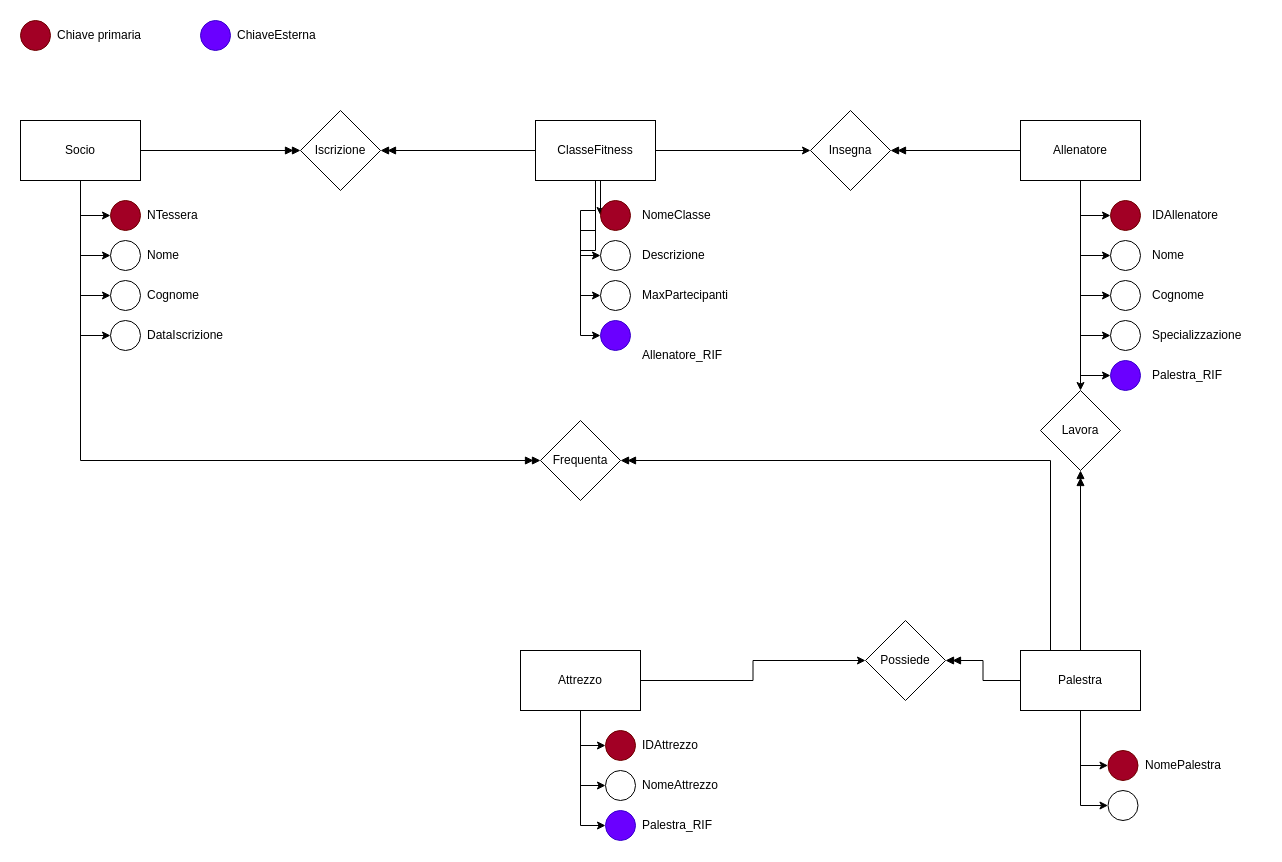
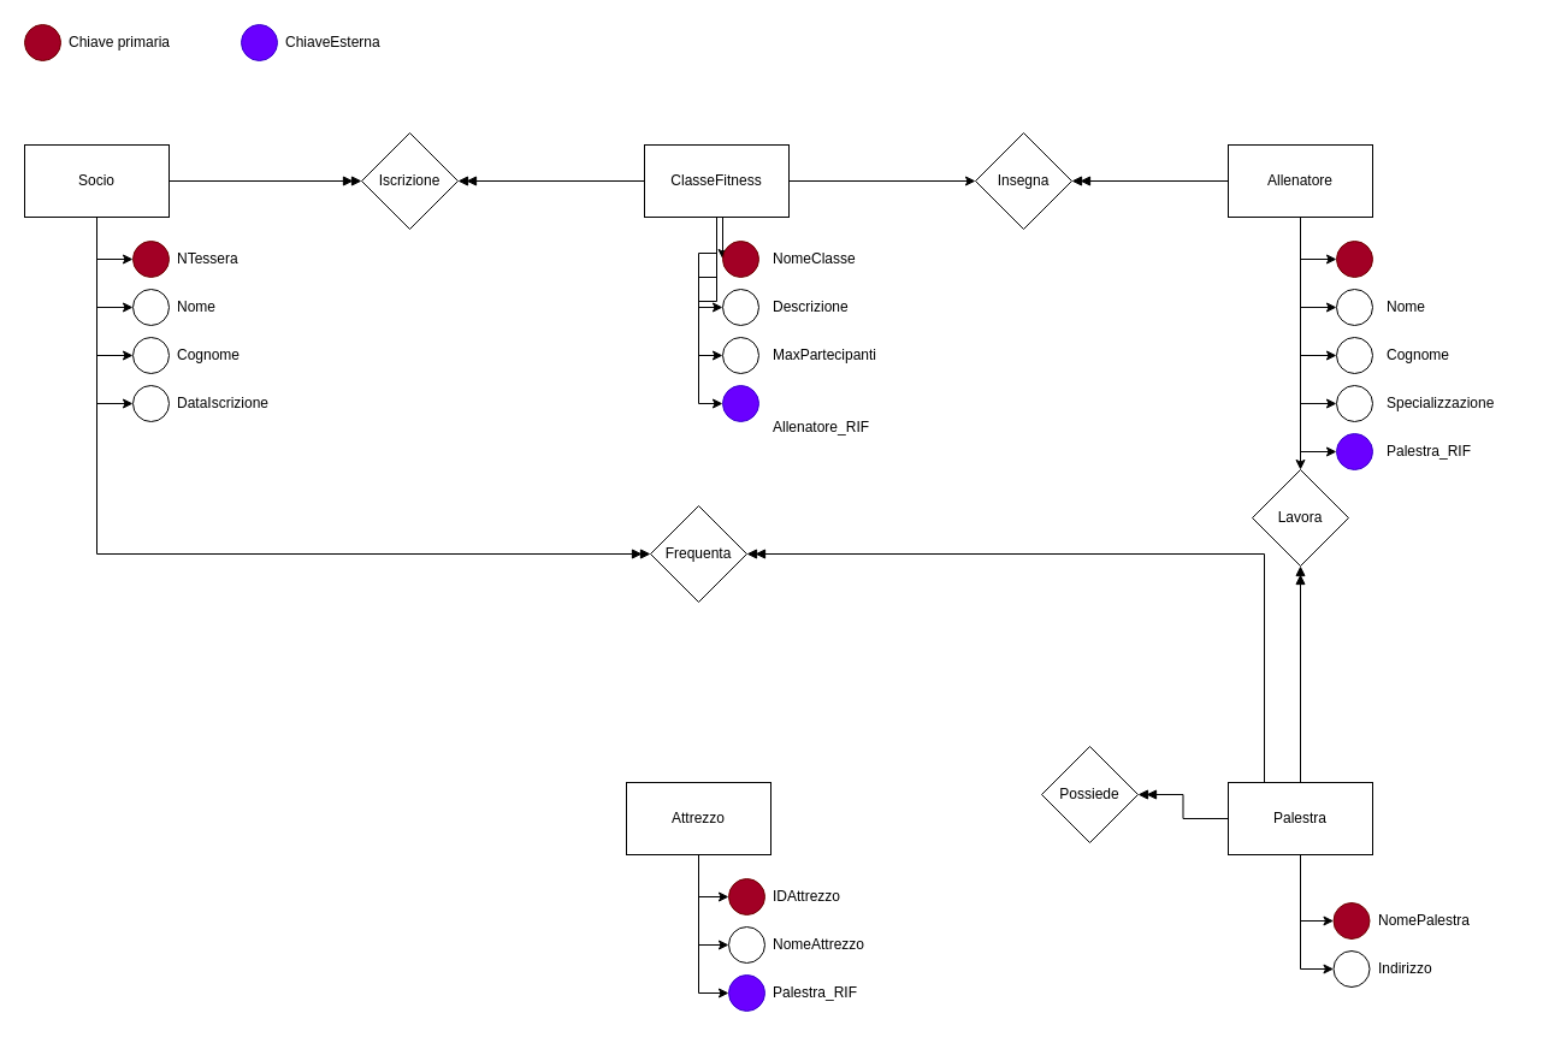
  <mxCell id="0" value="" />
  <mxCell id="1" parent="0" />
  <mxCell id="2" style="edgeStyle=orthogonalEdgeStyle;rounded=0;orthogonalLoop=1;jettySize=auto;html=1;exitX=0.5;exitY=1;exitDx=0;exitDy=0;entryX=0;entryY=0.5;entryDx=0;entryDy=0;" parent="1" source="7" target="8" edge="1"><mxGeometry relative="1" as="geometry" /></mxCell>
  <mxCell id="3" style="edgeStyle=orthogonalEdgeStyle;rounded=0;orthogonalLoop=1;jettySize=auto;html=1;exitX=1;exitY=0.5;exitDx=0;exitDy=0;entryX=0;entryY=0.5;entryDx=0;entryDy=0;endArrow=doubleBlock;endFill=1;" parent="1" source="7" target="69" edge="1"><mxGeometry relative="1" as="geometry"><mxPoint x="280" y="150" as="targetPoint" /></mxGeometry></mxCell>
  <mxCell id="4" style="edgeStyle=orthogonalEdgeStyle;rounded=0;orthogonalLoop=1;jettySize=auto;html=1;entryX=0;entryY=0.5;entryDx=0;entryDy=0;" parent="1" source="7" target="14" edge="1"><mxGeometry relative="1" as="geometry" /></mxCell>
  <mxCell id="5" style="edgeStyle=orthogonalEdgeStyle;rounded=0;orthogonalLoop=1;jettySize=auto;html=1;entryX=0;entryY=0.5;entryDx=0;entryDy=0;" parent="1" source="7" target="10" edge="1"><mxGeometry relative="1" as="geometry" /></mxCell>
  <mxCell id="6" style="edgeStyle=orthogonalEdgeStyle;rounded=0;orthogonalLoop=1;jettySize=auto;html=1;entryX=0;entryY=0.5;entryDx=0;entryDy=0;" parent="1" source="7" target="12" edge="1"><mxGeometry relative="1" as="geometry" /></mxCell>
  <mxCell id="7" value="Socio" style="rounded=0;whiteSpace=wrap;html=1;" parent="1" vertex="1"><mxGeometry x="20" y="120" width="120" height="60" as="geometry" /></mxCell>
  <mxCell id="8" value="" style="ellipse;whiteSpace=wrap;html=1;aspect=fixed;fillColor=#a20025;fontColor=#ffffff;strokeColor=#6F0000;" parent="1" vertex="1"><mxGeometry x="110" y="200" width="30" height="30" as="geometry" /></mxCell>
  <mxCell id="9" value="NTessera" style="text;html=1;align=left;verticalAlign=middle;resizable=0;points=[];autosize=1;strokeColor=none;fillColor=none;" parent="1" vertex="1"><mxGeometry x="145" y="200" width="70" height="30" as="geometry" /></mxCell>
  <mxCell id="10" value="" style="ellipse;whiteSpace=wrap;html=1;aspect=fixed;" parent="1" vertex="1"><mxGeometry x="110" y="280" width="30" height="30" as="geometry" /></mxCell>
  <mxCell id="11" value="Cognome" style="text;html=1;align=left;verticalAlign=middle;resizable=0;points=[];autosize=1;strokeColor=none;fillColor=none;" parent="1" vertex="1"><mxGeometry x="145" y="280" width="80" height="30" as="geometry" /></mxCell>
  <mxCell id="12" value="" style="ellipse;whiteSpace=wrap;html=1;aspect=fixed;" parent="1" vertex="1"><mxGeometry x="110" y="320" width="30" height="30" as="geometry" /></mxCell>
  <mxCell id="13" value="DataIscrizione" style="text;html=1;align=left;verticalAlign=middle;resizable=0;points=[];autosize=1;strokeColor=none;fillColor=none;" parent="1" vertex="1"><mxGeometry x="145" y="320" width="100" height="30" as="geometry" /></mxCell>
  <mxCell id="14" value="" style="ellipse;whiteSpace=wrap;html=1;aspect=fixed;" parent="1" vertex="1"><mxGeometry x="110" y="240" width="30" height="30" as="geometry" /></mxCell>
  <mxCell id="15" value="Nome" style="text;html=1;align=left;verticalAlign=middle;resizable=0;points=[];autosize=1;strokeColor=none;fillColor=none;" parent="1" vertex="1"><mxGeometry x="145" y="240" width="60" height="30" as="geometry" /></mxCell>
  <mxCell id="16" style="edgeStyle=orthogonalEdgeStyle;rounded=0;orthogonalLoop=1;jettySize=auto;html=1;entryX=0;entryY=0.5;entryDx=0;entryDy=0;" parent="1" source="20" target="27" edge="1"><mxGeometry relative="1" as="geometry" /></mxCell>
  <mxCell id="17" style="edgeStyle=orthogonalEdgeStyle;rounded=0;orthogonalLoop=1;jettySize=auto;html=1;entryX=0;entryY=0.5;entryDx=0;entryDy=0;" parent="1" source="20" target="23" edge="1"><mxGeometry relative="1" as="geometry" /></mxCell>
  <mxCell id="18" style="edgeStyle=orthogonalEdgeStyle;rounded=0;orthogonalLoop=1;jettySize=auto;html=1;entryX=0;entryY=0.5;entryDx=0;entryDy=0;" parent="1" source="20" target="25" edge="1"><mxGeometry relative="1" as="geometry" /></mxCell>
  <mxCell id="19" style="edgeStyle=orthogonalEdgeStyle;rounded=0;orthogonalLoop=1;jettySize=auto;html=1;exitX=0.5;exitY=1;exitDx=0;exitDy=0;" parent="1" source="20" target="66" edge="1"><mxGeometry relative="1" as="geometry" /></mxCell>
  <mxCell id="20" value="Allenatore" style="rounded=0;whiteSpace=wrap;html=1;" parent="1" vertex="1"><mxGeometry x="1020" y="120" width="120" height="60" as="geometry" /></mxCell>
  <mxCell id="21" value="" style="ellipse;whiteSpace=wrap;html=1;aspect=fixed;fillColor=#a20025;fontColor=#ffffff;strokeColor=#6F0000;" parent="1" vertex="1"><mxGeometry x="1110" y="200" width="30" height="30" as="geometry" /></mxCell>
- <mxCell id="22" value="IDAllenatore" style="text;html=1;align=left;verticalAlign=middle;resizable=0;points=[];autosize=1;strokeColor=none;fillColor=none;" parent="1" vertex="1"><mxGeometry x="1150" y="200" width="90" height="30" as="geometry" /></mxCell>
  <mxCell id="23" value="" style="ellipse;whiteSpace=wrap;html=1;aspect=fixed;" parent="1" vertex="1"><mxGeometry x="1110" y="280" width="30" height="30" as="geometry" /></mxCell>
  <mxCell id="24" value="Cognome" style="text;html=1;align=left;verticalAlign=middle;resizable=0;points=[];autosize=1;strokeColor=none;fillColor=none;" parent="1" vertex="1"><mxGeometry x="1150" y="280" width="80" height="30" as="geometry" /></mxCell>
  <mxCell id="25" value="" style="ellipse;whiteSpace=wrap;html=1;aspect=fixed;" parent="1" vertex="1"><mxGeometry x="1110" y="320" width="30" height="30" as="geometry" /></mxCell>
  <mxCell id="26" value="Specializzazione" style="text;html=1;align=left;verticalAlign=middle;resizable=0;points=[];autosize=1;strokeColor=none;fillColor=none;" parent="1" vertex="1"><mxGeometry x="1150" y="320" width="110" height="30" as="geometry" /></mxCell>
  <mxCell id="27" value="" style="ellipse;whiteSpace=wrap;html=1;aspect=fixed;" parent="1" vertex="1"><mxGeometry x="1110" y="240" width="30" height="30" as="geometry" /></mxCell>
  <mxCell id="28" value="Nome" style="text;html=1;align=left;verticalAlign=middle;resizable=0;points=[];autosize=1;strokeColor=none;fillColor=none;" parent="1" vertex="1"><mxGeometry x="1150" y="240" width="60" height="30" as="geometry" /></mxCell>
  <mxCell id="29" style="edgeStyle=orthogonalEdgeStyle;rounded=0;orthogonalLoop=1;jettySize=auto;html=1;exitX=0.5;exitY=1;exitDx=0;exitDy=0;entryX=0;entryY=0.5;entryDx=0;entryDy=0;" parent="1" source="34" target="35" edge="1"><mxGeometry relative="1" as="geometry" /></mxCell>
  <mxCell id="30" style="edgeStyle=orthogonalEdgeStyle;rounded=0;orthogonalLoop=1;jettySize=auto;html=1;exitX=1;exitY=0.5;exitDx=0;exitDy=0;entryX=0;entryY=0.5;entryDx=0;entryDy=0;" parent="1" source="34" target="60" edge="1"><mxGeometry relative="1" as="geometry" /></mxCell>
  <mxCell id="31" style="edgeStyle=orthogonalEdgeStyle;rounded=0;orthogonalLoop=1;jettySize=auto;html=1;exitX=0.5;exitY=1;exitDx=0;exitDy=0;entryX=0;entryY=0.5;entryDx=0;entryDy=0;" parent="1" source="34" target="39" edge="1"><mxGeometry relative="1" as="geometry" /></mxCell>
  <mxCell id="32" style="edgeStyle=orthogonalEdgeStyle;rounded=0;orthogonalLoop=1;jettySize=auto;html=1;entryX=0;entryY=0.5;entryDx=0;entryDy=0;" parent="1" source="34" target="37" edge="1"><mxGeometry relative="1" as="geometry" /></mxCell>
  <mxCell id="33" style="edgeStyle=orthogonalEdgeStyle;rounded=0;orthogonalLoop=1;jettySize=auto;html=1;entryX=0;entryY=0.5;entryDx=0;entryDy=0;" parent="1" source="34" target="67" edge="1"><mxGeometry relative="1" as="geometry" /></mxCell>
  <mxCell id="34" value="ClasseFitness" style="rounded=0;whiteSpace=wrap;html=1;" parent="1" vertex="1"><mxGeometry x="535" y="120" width="120" height="60" as="geometry" /></mxCell>
  <mxCell id="35" value="" style="ellipse;whiteSpace=wrap;html=1;aspect=fixed;fillColor=#a20025;fontColor=#ffffff;strokeColor=#6F0000;" parent="1" vertex="1"><mxGeometry x="600" y="200" width="30" height="30" as="geometry" /></mxCell>
  <mxCell id="36" value="NomeClasse" style="text;html=1;align=left;verticalAlign=middle;resizable=0;points=[];autosize=1;strokeColor=none;fillColor=none;" parent="1" vertex="1"><mxGeometry x="640" y="200" width="90" height="30" as="geometry" /></mxCell>
  <mxCell id="37" value="" style="ellipse;whiteSpace=wrap;html=1;aspect=fixed;" parent="1" vertex="1"><mxGeometry x="600" y="280" width="30" height="30" as="geometry" /></mxCell>
  <mxCell id="38" value="MaxPartecipanti" style="text;html=1;align=left;verticalAlign=middle;resizable=0;points=[];autosize=1;strokeColor=none;fillColor=none;" parent="1" vertex="1"><mxGeometry x="640" y="280" width="110" height="30" as="geometry" /></mxCell>
  <mxCell id="39" value="" style="ellipse;whiteSpace=wrap;html=1;aspect=fixed;" parent="1" vertex="1"><mxGeometry x="600" y="240" width="30" height="30" as="geometry" /></mxCell>
  <mxCell id="40" value="Descrizione" style="text;html=1;align=left;verticalAlign=middle;resizable=0;points=[];autosize=1;strokeColor=none;fillColor=none;" parent="1" vertex="1"><mxGeometry x="640" y="240" width="90" height="30" as="geometry" /></mxCell>
  <mxCell id="41" style="edgeStyle=orthogonalEdgeStyle;rounded=0;orthogonalLoop=1;jettySize=auto;html=1;exitX=0.5;exitY=1;exitDx=0;exitDy=0;entryX=0;entryY=0.5;entryDx=0;entryDy=0;" parent="1" source="45" target="46" edge="1"><mxGeometry relative="1" as="geometry" /></mxCell>
  <mxCell id="42" style="edgeStyle=orthogonalEdgeStyle;rounded=0;orthogonalLoop=1;jettySize=auto;html=1;exitX=0.5;exitY=0;exitDx=0;exitDy=0;entryX=0.5;entryY=1;entryDx=0;entryDy=0;endArrow=doubleBlock;endFill=1;" parent="1" source="45" target="66" edge="1"><mxGeometry relative="1" as="geometry" /></mxCell>
  <mxCell id="43" style="edgeStyle=orthogonalEdgeStyle;rounded=0;orthogonalLoop=1;jettySize=auto;html=1;entryX=0;entryY=0.5;entryDx=0;entryDy=0;" parent="1" source="45" target="48" edge="1"><mxGeometry relative="1" as="geometry" /></mxCell>
  <mxCell id="44" style="edgeStyle=orthogonalEdgeStyle;rounded=0;orthogonalLoop=1;jettySize=auto;html=1;exitX=0;exitY=0.5;exitDx=0;exitDy=0;entryX=1;entryY=0.5;entryDx=0;entryDy=0;endArrow=doubleBlock;endFill=1;" parent="1" source="45" target="70" edge="1"><mxGeometry relative="1" as="geometry" /></mxCell>
  <mxCell id="45" value="Palestra" style="rounded=0;whiteSpace=wrap;html=1;" parent="1" vertex="1"><mxGeometry x="1020" y="650" width="120" height="60" as="geometry" /></mxCell>
  <mxCell id="46" value="" style="ellipse;whiteSpace=wrap;html=1;aspect=fixed;fillColor=#a20025;fontColor=#ffffff;strokeColor=#6F0000;" parent="1" vertex="1"><mxGeometry x="1107.5" y="750" width="30" height="30" as="geometry" /></mxCell>
  <mxCell id="47" value="NomePalestra" style="text;html=1;align=left;verticalAlign=middle;resizable=0;points=[];autosize=1;strokeColor=none;fillColor=none;" parent="1" vertex="1"><mxGeometry x="1142.5" y="750" width="100" height="30" as="geometry" /></mxCell>
  <mxCell id="48" value="" style="ellipse;whiteSpace=wrap;html=1;aspect=fixed;" parent="1" vertex="1"><mxGeometry x="1107.5" y="790" width="30" height="30" as="geometry" /></mxCell>
+ <mxCell id="49" value="Indirizzo" style="text;html=1;align=left;verticalAlign=middle;resizable=0;points=[];autosize=1;strokeColor=none;fillColor=none;" parent="1" vertex="1"><mxGeometry x="1142.5" y="790" width="70" height="30" as="geometry" /></mxCell>
  <mxCell id="50" style="edgeStyle=orthogonalEdgeStyle;rounded=0;orthogonalLoop=1;jettySize=auto;html=1;exitX=0.5;exitY=1;exitDx=0;exitDy=0;entryX=0;entryY=0.5;entryDx=0;entryDy=0;" parent="1" source="53" target="54" edge="1"><mxGeometry relative="1" as="geometry" /></mxCell>
  <mxCell id="51" style="edgeStyle=orthogonalEdgeStyle;rounded=0;orthogonalLoop=1;jettySize=auto;html=1;entryX=0;entryY=0.5;entryDx=0;entryDy=0;" parent="1" source="53" target="56" edge="1"><mxGeometry relative="1" as="geometry" /></mxCell>
- <mxCell id="52" style="edgeStyle=orthogonalEdgeStyle;rounded=0;orthogonalLoop=1;jettySize=auto;html=1;exitX=1;exitY=0.5;exitDx=0;exitDy=0;entryX=0;entryY=0.5;entryDx=0;entryDy=0;" parent="1" source="53" target="70" edge="1"><mxGeometry relative="1" as="geometry" /></mxCell>
  <mxCell id="53" value="Attrezzo" style="rounded=0;whiteSpace=wrap;html=1;" parent="1" vertex="1"><mxGeometry x="520" y="650" width="120" height="60" as="geometry" /></mxCell>
  <mxCell id="54" value="" style="ellipse;whiteSpace=wrap;html=1;aspect=fixed;fillColor=#a20025;fontColor=#ffffff;strokeColor=#6F0000;" parent="1" vertex="1"><mxGeometry x="605" y="730" width="30" height="30" as="geometry" /></mxCell>
  <mxCell id="55" value="IDAttrezzo" style="text;html=1;align=left;verticalAlign=middle;resizable=0;points=[];autosize=1;strokeColor=none;fillColor=none;" parent="1" vertex="1"><mxGeometry x="640" y="730" width="80" height="30" as="geometry" /></mxCell>
  <mxCell id="56" value="" style="ellipse;whiteSpace=wrap;html=1;aspect=fixed;" parent="1" vertex="1"><mxGeometry x="605" y="770" width="30" height="30" as="geometry" /></mxCell>
  <mxCell id="57" value="NomeAttrezzo" style="text;html=1;align=left;verticalAlign=middle;resizable=0;points=[];autosize=1;strokeColor=none;fillColor=none;" parent="1" vertex="1"><mxGeometry x="640" y="770" width="100" height="30" as="geometry" /></mxCell>
  <mxCell id="58" style="edgeStyle=orthogonalEdgeStyle;rounded=0;orthogonalLoop=1;jettySize=auto;html=1;exitX=0.5;exitY=1;exitDx=0;exitDy=0;entryX=0;entryY=0.5;entryDx=0;entryDy=0;" parent="1" source="20" target="21" edge="1"><mxGeometry relative="1" as="geometry" /></mxCell>
  <mxCell id="59" style="edgeStyle=orthogonalEdgeStyle;rounded=0;orthogonalLoop=1;jettySize=auto;html=1;exitX=0;exitY=0.5;exitDx=0;exitDy=0;endArrow=doubleBlock;endFill=1;entryX=1;entryY=0.5;entryDx=0;entryDy=0;" parent="1" source="34" target="69" edge="1"><mxGeometry relative="1" as="geometry"><mxPoint x="400" y="150" as="targetPoint" /></mxGeometry></mxCell>
  <mxCell id="60" value="Insegna" style="rhombus;whiteSpace=wrap;html=1;" parent="1" vertex="1"><mxGeometry x="810" y="110" width="80" height="80" as="geometry" /></mxCell>
  <mxCell id="61" style="edgeStyle=orthogonalEdgeStyle;rounded=0;orthogonalLoop=1;jettySize=auto;html=1;exitX=0;exitY=0.5;exitDx=0;exitDy=0;entryX=1;entryY=0.5;entryDx=0;entryDy=0;endArrow=doubleBlock;endFill=1;" parent="1" source="20" target="60" edge="1"><mxGeometry relative="1" as="geometry" /></mxCell>
  <mxCell id="62" value="" style="ellipse;whiteSpace=wrap;html=1;aspect=fixed;fillColor=#a20025;fontColor=#ffffff;strokeColor=#6F0000;" parent="1" vertex="1"><mxGeometry x="20" y="20" width="30" height="30" as="geometry" /></mxCell>
  <mxCell id="63" value="Chiave primaria" style="text;html=1;align=left;verticalAlign=middle;resizable=0;points=[];autosize=1;strokeColor=none;fillColor=none;" parent="1" vertex="1"><mxGeometry x="55" y="20" width="110" height="30" as="geometry" /></mxCell>
  <mxCell id="64" value="" style="ellipse;whiteSpace=wrap;html=1;aspect=fixed;fillColor=#6a00ff;fontColor=#ffffff;strokeColor=#3700CC;" parent="1" vertex="1"><mxGeometry x="200" y="20" width="30" height="30" as="geometry" /></mxCell>
  <mxCell id="65" value="ChiaveEsterna" style="text;html=1;align=left;verticalAlign=middle;resizable=0;points=[];autosize=1;strokeColor=none;fillColor=none;" parent="1" vertex="1"><mxGeometry x="235" y="20" width="100" height="30" as="geometry" /></mxCell>
  <mxCell id="66" value="Lavora" style="rhombus;whiteSpace=wrap;html=1;" parent="1" vertex="1"><mxGeometry x="1040" y="390" width="80" height="80" as="geometry" /></mxCell>
  <mxCell id="67" value="" style="ellipse;whiteSpace=wrap;html=1;aspect=fixed;fillColor=#6a00ff;fontColor=#ffffff;strokeColor=#3700CC;" parent="1" vertex="1"><mxGeometry x="600" y="320" width="30" height="30" as="geometry" /></mxCell>
  <mxCell id="68" value="Allenatore_RIF" style="text;html=1;align=left;verticalAlign=middle;resizable=0;points=[];autosize=1;strokeColor=none;fillColor=none;" parent="1" vertex="1"><mxGeometry x="640" y="340" width="100" height="30" as="geometry" /></mxCell>
  <mxCell id="69" value="Iscrizione" style="rhombus;whiteSpace=wrap;html=1;" parent="1" vertex="1"><mxGeometry x="300" y="110" width="80" height="80" as="geometry" /></mxCell>
  <mxCell id="70" value="Possiede" style="rhombus;whiteSpace=wrap;html=1;" parent="1" vertex="1"><mxGeometry x="865" y="620" width="80" height="80" as="geometry" /></mxCell>
  <mxCell id="71" value="" style="endArrow=doubleBlock;html=1;rounded=0;exitX=0.5;exitY=1;exitDx=0;exitDy=0;endFill=1;" parent="1" source="7" target="72" edge="1"><mxGeometry width="50" height="50" relative="1" as="geometry"><mxPoint x="440" y="270" as="sourcePoint" /><mxPoint x="570" y="460" as="targetPoint" /><Array as="points"><mxPoint x="80" y="460" /></Array></mxGeometry></mxCell>
  <mxCell id="72" value="Frequenta" style="rhombus;whiteSpace=wrap;html=1;" parent="1" vertex="1"><mxGeometry x="540" y="420" width="80" height="80" as="geometry" /></mxCell>
  <mxCell id="73" value="" style="endArrow=doubleBlock;html=1;rounded=0;exitX=0.25;exitY=0;exitDx=0;exitDy=0;entryX=1;entryY=0.5;entryDx=0;entryDy=0;endFill=1;" parent="1" source="45" target="72" edge="1"><mxGeometry width="50" height="50" relative="1" as="geometry"><mxPoint x="740" y="570" as="sourcePoint" /><mxPoint x="790" y="520" as="targetPoint" /><Array as="points"><mxPoint x="1050" y="460" /></Array></mxGeometry></mxCell>
  <mxCell id="74" value="" style="endArrow=classic;html=1;rounded=0;exitX=0.5;exitY=1;exitDx=0;exitDy=0;entryX=0;entryY=0.5;entryDx=0;entryDy=0;" parent="1" source="20" target="75" edge="1"><mxGeometry width="50" height="50" relative="1" as="geometry"><mxPoint x="1010" y="320" as="sourcePoint" /><mxPoint x="1110" y="370" as="targetPoint" /><Array as="points"><mxPoint x="1080" y="375" /></Array></mxGeometry></mxCell>
  <mxCell id="75" value="" style="ellipse;whiteSpace=wrap;html=1;aspect=fixed;fillColor=#6a00ff;fontColor=#ffffff;strokeColor=#3700CC;" parent="1" vertex="1"><mxGeometry x="1110" y="360" width="30" height="30" as="geometry" /></mxCell>
  <mxCell id="76" value="Palestra_RIF" style="text;html=1;align=left;verticalAlign=middle;resizable=0;points=[];autosize=1;strokeColor=none;fillColor=none;" parent="1" vertex="1"><mxGeometry x="1150" y="360" width="90" height="30" as="geometry" /></mxCell>
  <mxCell id="77" value="" style="endArrow=classic;html=1;rounded=0;exitX=0.5;exitY=1;exitDx=0;exitDy=0;entryX=0;entryY=0.5;entryDx=0;entryDy=0;" parent="1" source="53" target="78" edge="1"><mxGeometry width="50" height="50" relative="1" as="geometry"><mxPoint x="890" y="870" as="sourcePoint" /><mxPoint x="600" y="820" as="targetPoint" /><Array as="points"><mxPoint x="580" y="825" /></Array></mxGeometry></mxCell>
  <mxCell id="78" value="" style="ellipse;whiteSpace=wrap;html=1;aspect=fixed;fillColor=#6a00ff;fontColor=#ffffff;strokeColor=#3700CC;" parent="1" vertex="1"><mxGeometry x="605" y="810" width="30" height="30" as="geometry" /></mxCell>
  <mxCell id="79" value="Palestra_RIF" style="text;html=1;align=left;verticalAlign=middle;resizable=0;points=[];autosize=1;strokeColor=none;fillColor=none;" parent="1" vertex="1"><mxGeometry x="640" y="810" width="90" height="30" as="geometry" /></mxCell>
